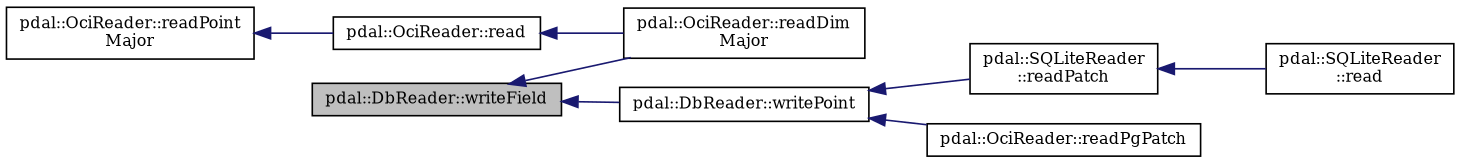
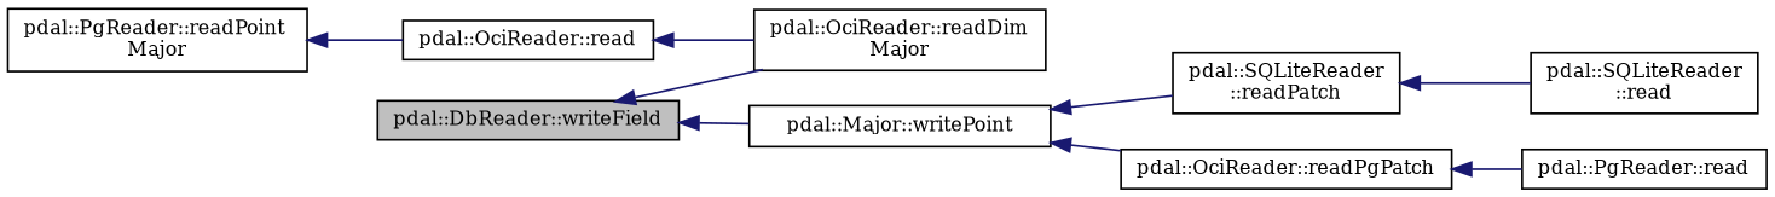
  digraph {
    fontname="DejaVu Serif"
    rankdir=LR
    node [color=black fillcolor=white fontname="DejaVu Serif" fontsize=10 shape=record style=filled]
    edge [color=midnightblue dir=back fontname="DejaVu Serif" fontsize=10 labelfontname=Helvetica labelfontsize=10 style=solid]
    n1 [fillcolor=grey75 fontcolor=black height=0.2 label="pdal::DbReader::writeField" width=0.4]
    n2 [height=0.2 label="pdal::OciReader::readDim\lMajor" width=0.4]
-   n3 [height=0.2 label="pdal::DbReader::writePoint" width=0.4]
+   n3 [height=0.2 label="pdal::Major::writePoint" width=0.4]
    n4 [height=0.2 label="pdal::SQLiteReader\l::readPatch" width=0.4]
    n5 [height=0.2 label="pdal::OciReader::readPgPatch" width=0.4]
    n6 [height=0.2 label="pdal::OciReader::read" width=0.4]
    n7 [height=0.2 label="pdal::SQLiteReader\l::read" width=0.4]
-   n9 [height=0.2 label="pdal::OciReader::readPoint\lMajor" width=0.4]
+   n8 [height=0.2 label="pdal::PgReader::read" width=0.4]
+   n9 [height=0.2 label="pdal::PgReader::readPoint\lMajor" width=0.4]
    n1 -> n2
    n1 -> n3
    n3 -> n4
    n3 -> n5
    n4 -> n7
+   n5 -> n8
    n6 -> n2
    n9 -> n6
  }
